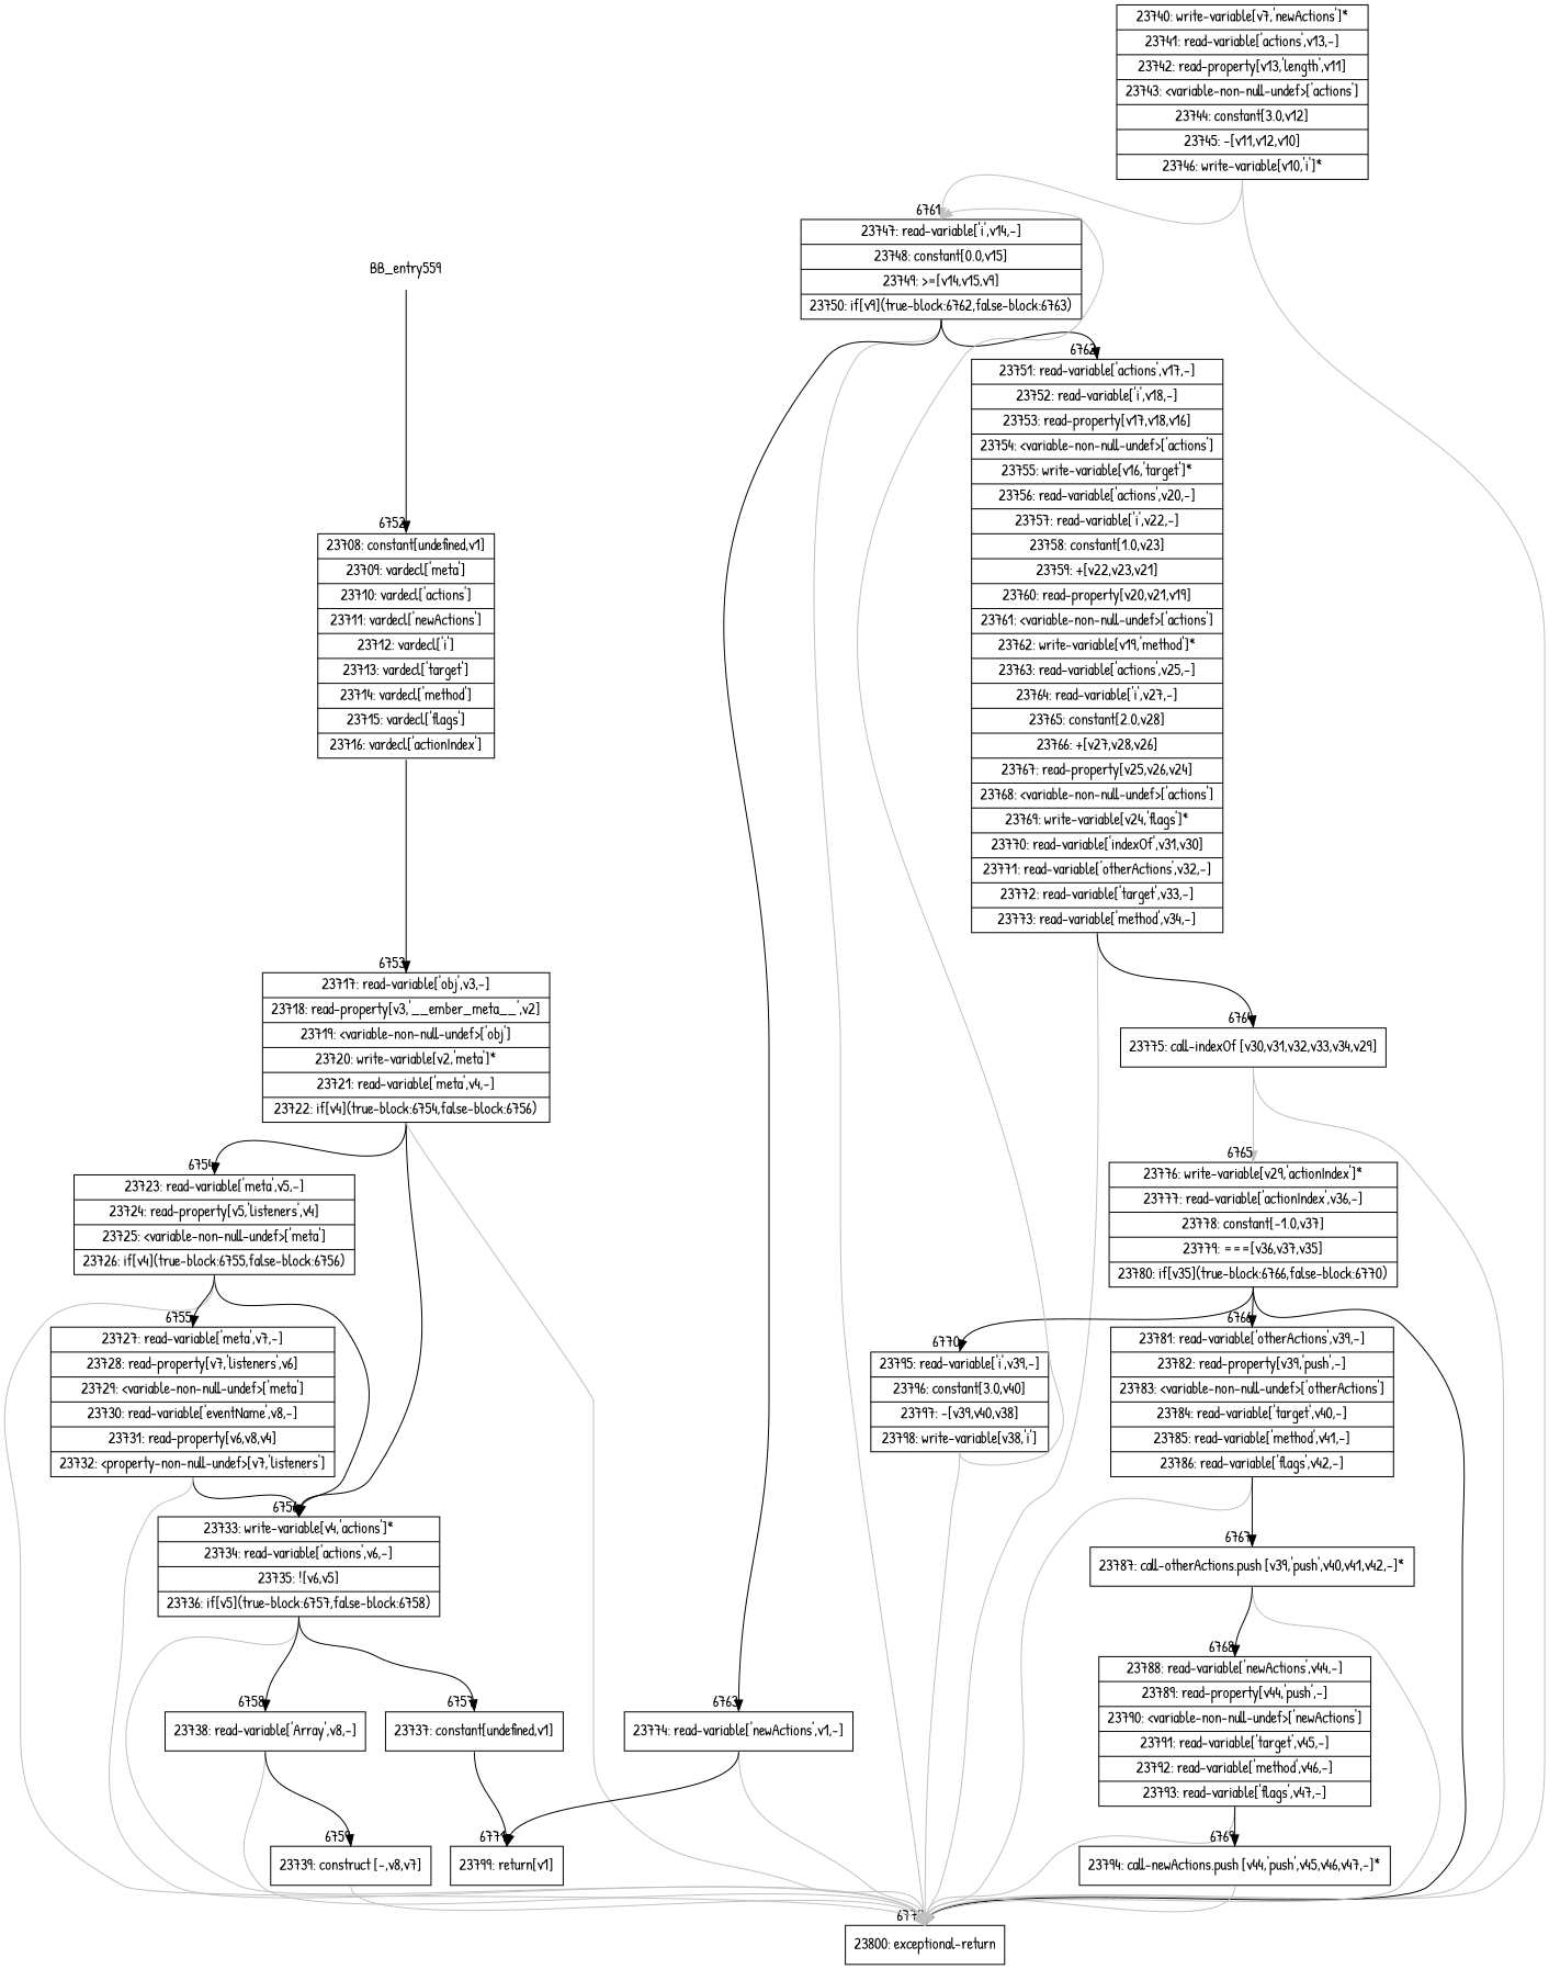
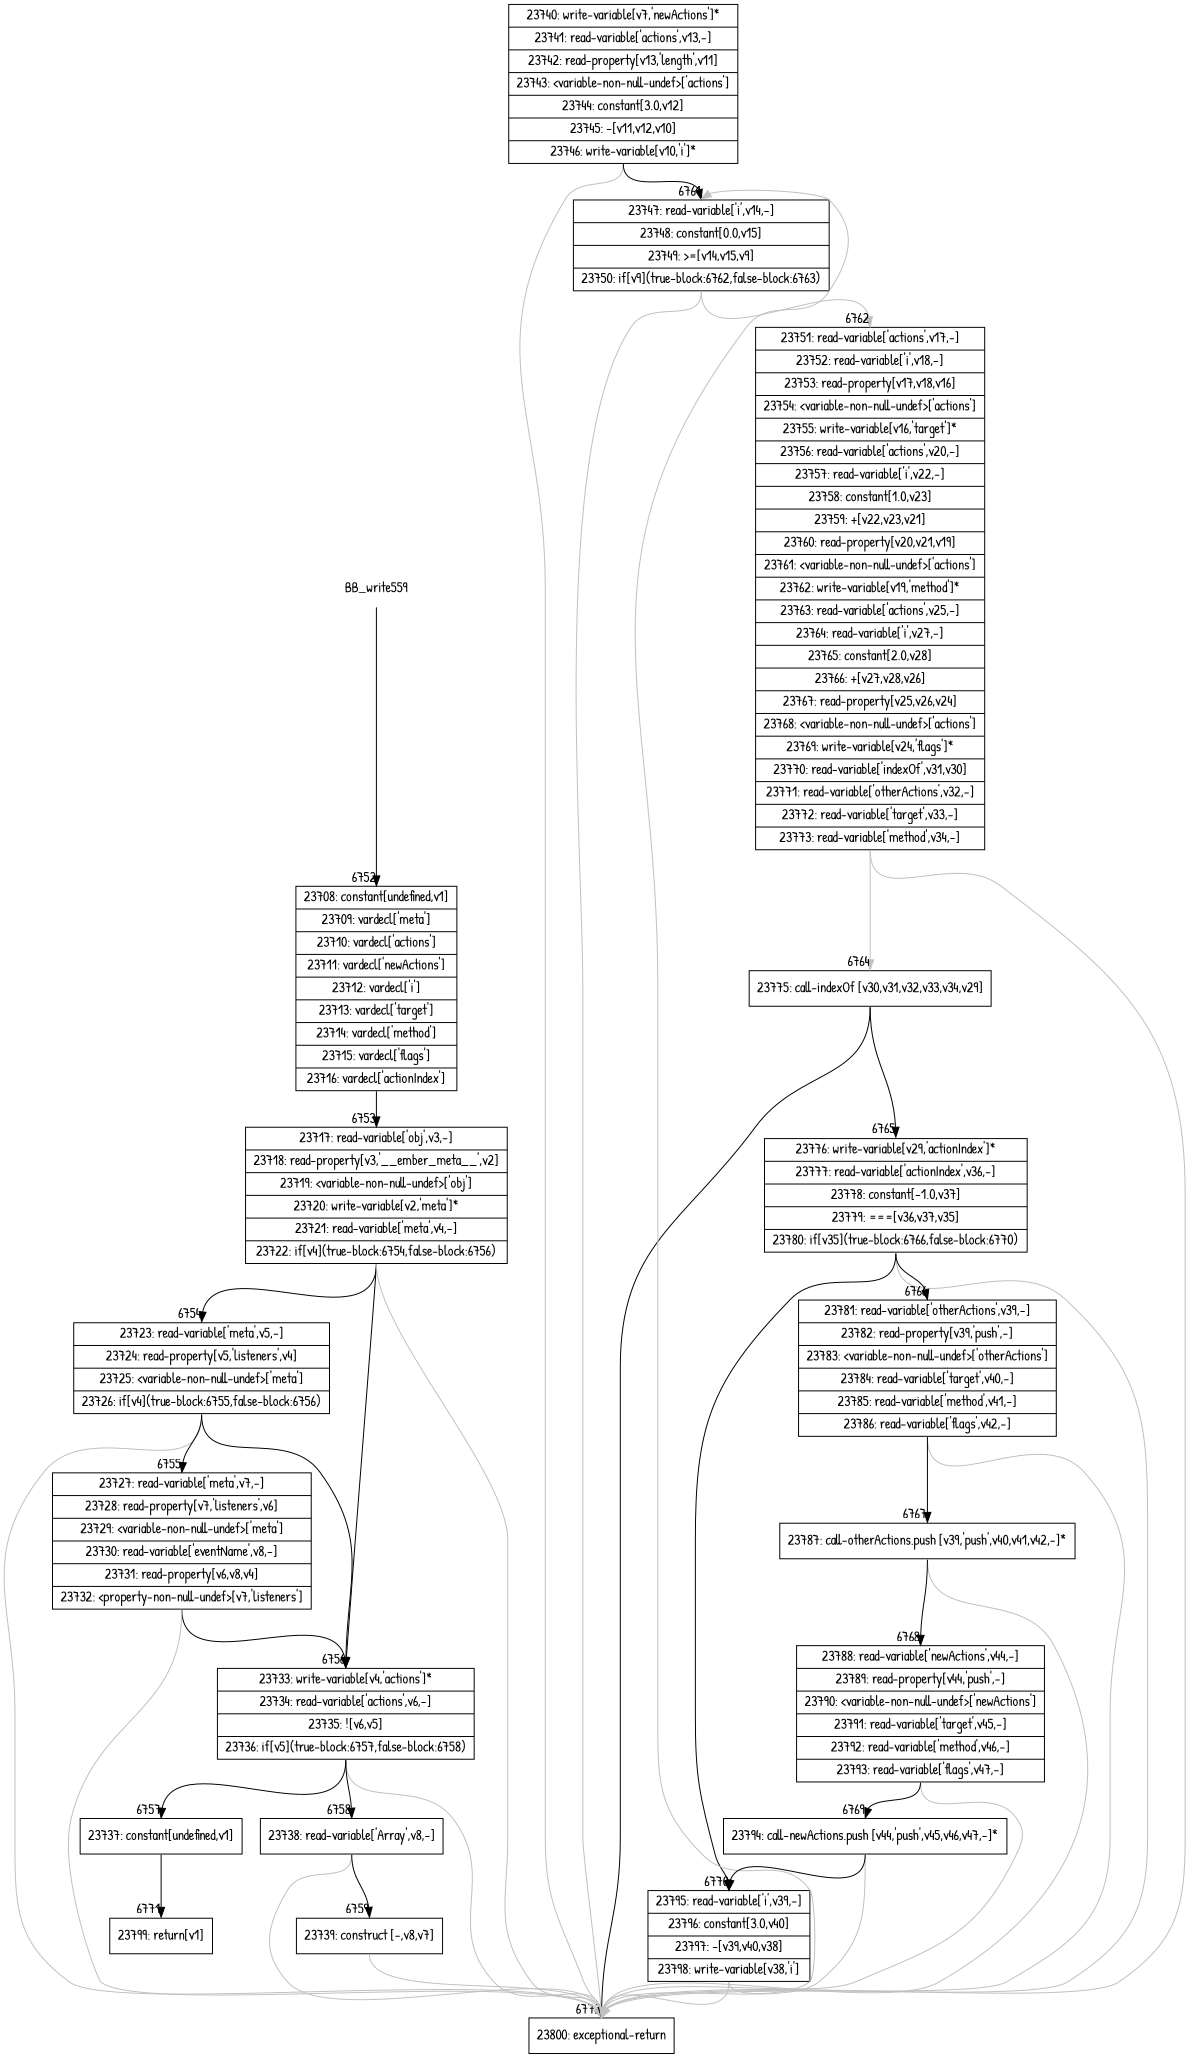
  digraph {
    fontname="Patrick Hand"
    rankdir=TD
    node [fontname="Patrick Hand" shape=record]
    edge [fontname="Patrick Hand" headport=n tailport=s]
-   BB_entry559 [shape=none]
+   BB_entry559 [shape=none label=BB_write559]
    n2 [label="{23708: constant[undefined,v1]|23709: vardecl['meta']|23710: vardecl['actions']|23711: vardecl['newActions']|23712: vardecl['i']|23713: vardecl['target']|23714: vardecl['method']|23715: vardecl['flags']|23716: vardecl['actionIndex']}"]
    n3 [label="{23717: read-variable['obj',v3,-]|23718: read-property[v3,'__ember_meta__',v2]|23719: \<variable-non-null-undef\>['obj']|23720: write-variable[v2,'meta']*|23721: read-variable['meta',v4,-]|23722: if[v4](true-block:6754,false-block:6756)}"]
    n4 [label="{23733: write-variable[v4,'actions']*|23734: read-variable['actions',v6,-]|23735: ![v6,v5]|23736: if[v5](true-block:6757,false-block:6758)}"]
    n5 [label="{23723: read-variable['meta',v5,-]|23724: read-property[v5,'listeners',v4]|23725: \<variable-non-null-undef\>['meta']|23726: if[v4](true-block:6755,false-block:6756)}"]
    n6 [label="{23800: exceptional-return}"]
    n7 [label="{23737: constant[undefined,v1]}"]
    n8 [label="{23738: read-variable['Array',v8,-]}"]
    n9 [label="{23727: read-variable['meta',v7,-]|23728: read-property[v7,'listeners',v6]|23729: \<variable-non-null-undef\>['meta']|23730: read-variable['eventName',v8,-]|23731: read-property[v6,v8,v4]|23732: \<property-non-null-undef\>[v7,'listeners']}"]
    n10 [label="{23799: return[v1]}"]
    n11 [label="{23739: construct [-,v8,v7]}"]
    n12 [label="{23740: write-variable[v7,'newActions']*|23741: read-variable['actions',v13,-]|23742: read-property[v13,'length',v11]|23743: \<variable-non-null-undef\>['actions']|23744: constant[3.0,v12]|23745: -[v11,v12,v10]|23746: write-variable[v10,'i']*}"]
    n13 [label="{23747: read-variable['i',v14,-]|23748: constant[0.0,v15]|23749: \>=[v14,v15,v9]|23750: if[v9](true-block:6762,false-block:6763)}"]
    n14 [label="{23751: read-variable['actions',v17,-]|23752: read-variable['i',v18,-]|23753: read-property[v17,v18,v16]|23754: \<variable-non-null-undef\>['actions']|23755: write-variable[v16,'target']*|23756: read-variable['actions',v20,-]|23757: read-variable['i',v22,-]|23758: constant[1.0,v23]|23759: +[v22,v23,v21]|23760: read-property[v20,v21,v19]|23761: \<variable-non-null-undef\>['actions']|23762: write-variable[v19,'method']*|23763: read-variable['actions',v25,-]|23764: read-variable['i',v27,-]|23765: constant[2.0,v28]|23766: +[v27,v28,v26]|23767: read-property[v25,v26,v24]|23768: \<variable-non-null-undef\>['actions']|23769: write-variable[v24,'flags']*|23770: read-variable['indexOf',v31,v30]|23771: read-variable['otherActions',v32,-]|23772: read-variable['target',v33,-]|23773: read-variable['method',v34,-]}"]
-   n15 [label="{23774: read-variable['newActions',v1,-]}"]
    n16 [label="{23775: call-indexOf [v30,v31,v32,v33,v34,v29]}"]
    n17 [label="{23776: write-variable[v29,'actionIndex']*|23777: read-variable['actionIndex',v36,-]|23778: constant[-1.0,v37]|23779: ===[v36,v37,v35]|23780: if[v35](true-block:6766,false-block:6770)}"]
    n18 [label="{23781: read-variable['otherActions',v39,-]|23782: read-property[v39,'push',-]|23783: \<variable-non-null-undef\>['otherActions']|23784: read-variable['target',v40,-]|23785: read-variable['method',v41,-]|23786: read-variable['flags',v42,-]}"]
    n19 [label="{23795: read-variable['i',v39,-]|23796: constant[3.0,v40]|23797: -[v39,v40,v38]|23798: write-variable[v38,'i']}"]
    n20 [label="{23787: call-otherActions.push [v39,'push',v40,v41,v42,-]*}"]
    n21 [label="{23788: read-variable['newActions',v44,-]|23789: read-property[v44,'push',-]|23790: \<variable-non-null-undef\>['newActions']|23791: read-variable['target',v45,-]|23792: read-variable['method',v46,-]|23793: read-variable['flags',v47,-]}"]
    n22 [label="{23794: call-newActions.push [v44,'push',v45,v46,v47,-]*}"]
    BB_entry559 -> n2 [headlabel="    6752"]
    n2 -> n3 [headlabel="      6753"]
    n3 -> n4 [headlabel="      6756"]
    n3 -> n5 [headlabel="      6754"]
    n3 -> n6 [color=gray headlabel="      6772"]
    n4 -> n6 [color=gray]
    n4 -> n7 [headlabel="      6757"]
    n4 -> n8 [headlabel="      6758"]
    n5 -> n4
    n5 -> n6 [color=gray]
    n5 -> n9 [headlabel="      6755"]
    n7 -> n10 [headlabel="      6771"]
    n8 -> n6 [color=gray]
    n8 -> n11 [headlabel="      6759"]
    n9 -> n4
    n9 -> n6 [color=gray]
    n11 -> n6 [color=gray]
    n12 -> n6 [color=gray]
-   n12 -> n13 [headlabel="      6761" color=gray]
+   n12 -> n13 [headlabel="      6761"]
    n13 -> n6 [color=gray]
-   n13 -> n14 [headlabel="      6762"]
-   n13 -> n15 [headlabel="      6763"]
+   n13 -> n14 [headlabel="      6762" color=gray]
    n14 -> n6 [color=gray]
-   n14 -> n16 [headlabel="      6764"]
-   n15 -> n6 [color=gray]
-   n15 -> n10
-   n16 -> n6 [color=gray]
-   n16 -> n17 [headlabel="      6765" color=gray]
-   n17 -> n6 [color=black]
+   n14 -> n16 [headlabel="      6764" color=gray]
+   n16 -> n6 [color=black]
+   n16 -> n17 [headlabel="      6765"]
+   n17 -> n6 [color=gray]
    n17 -> n18 [headlabel="      6766"]
    n17 -> n19 [headlabel="      6770"]
    n18 -> n6 [color=gray]
    n18 -> n20 [headlabel="      6767"]
    n19 -> n6 [color=gray]
    n19 -> n13 [color=gray]
    n20 -> n6 [color=gray]
    n20 -> n21 [headlabel="      6768"]
    n21 -> n6 [color=gray]
    n21 -> n22 [headlabel="      6769"]
    n22 -> n6 [color=gray]
+   n22 -> n19
  }
